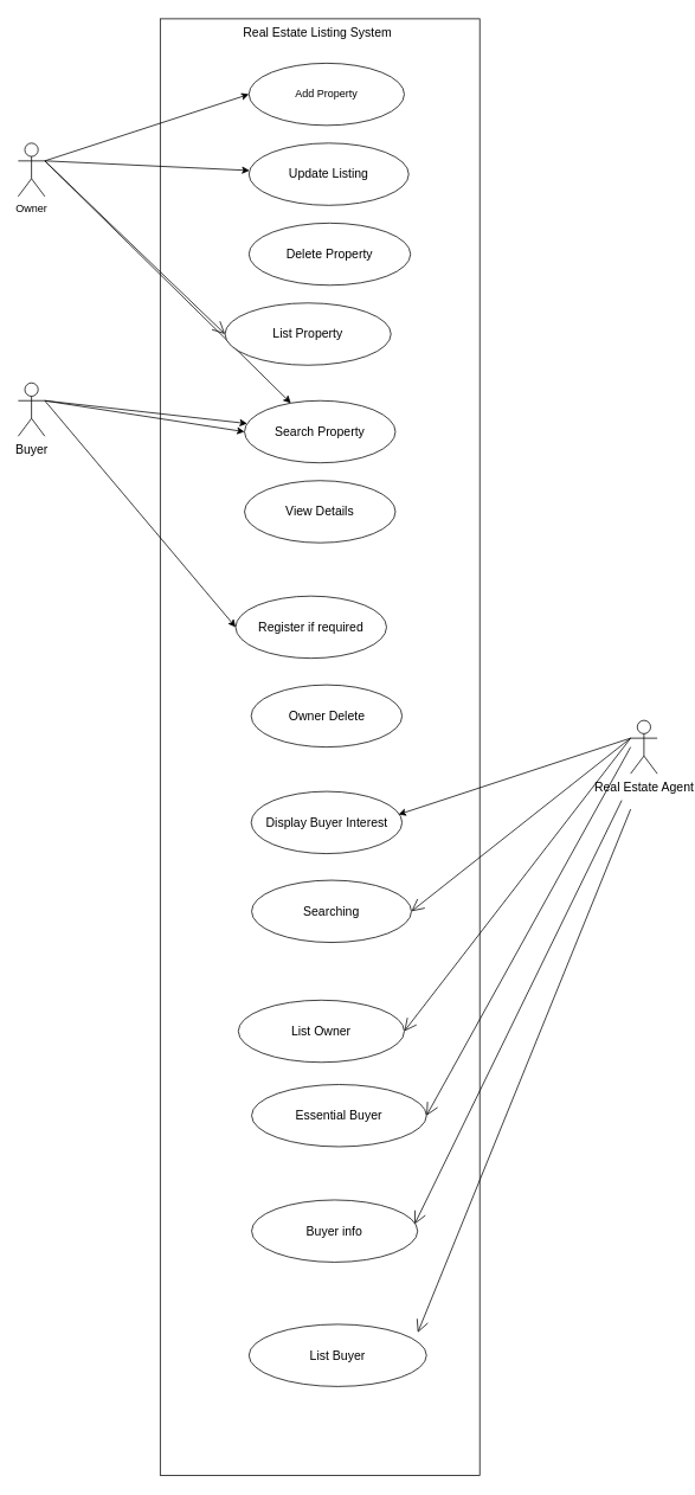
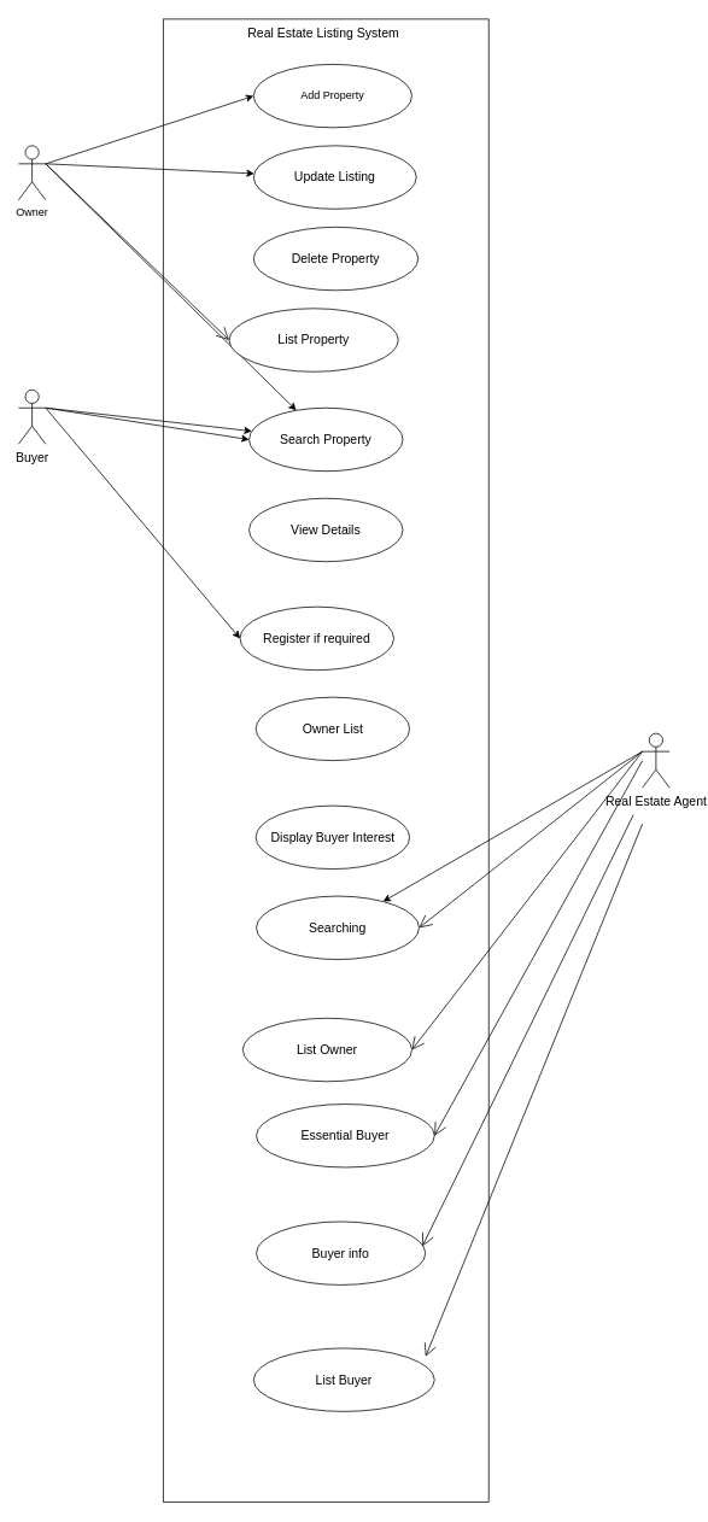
  <mxCell id="0" />
  <mxCell id="1" parent="0" />
  <mxCell id="2" value="" style="rounded=0;whiteSpace=wrap;html=1;" vertex="1" parent="1"><mxGeometry x="180" y="20" width="360" height="1640" as="geometry" /></mxCell>
  <mxCell id="3" value="Owner" style="shape=umlActor;verticalLabelPosition=bottom;verticalAlign=top;html=1;" vertex="1" parent="1"><mxGeometry x="20" y="160" width="30" height="60" as="geometry" /></mxCell>
  <mxCell id="4" value="Add Property" style="ellipse;whiteSpace=wrap;html=1;" vertex="1" parent="1"><mxGeometry x="280" y="70" width="175" height="70" as="geometry" /></mxCell>
  <mxCell id="5" value="&lt;font style=&quot;font-size: 14px;&quot;&gt;Real Estate Listing System&lt;/font&gt;" style="text;html=1;strokeColor=none;fillColor=none;align=center;verticalAlign=middle;whiteSpace=wrap;rounded=0;" vertex="1" parent="1"><mxGeometry x="205" y="20" width="305" height="30" as="geometry" /></mxCell>
  <mxCell id="6" value="Update Listing" style="ellipse;whiteSpace=wrap;html=1;fontSize=14;" vertex="1" parent="1"><mxGeometry x="280" y="160" width="180" height="70" as="geometry" /></mxCell>
  <mxCell id="7" value="Delete Property" style="ellipse;whiteSpace=wrap;html=1;fontSize=14;" vertex="1" parent="1"><mxGeometry x="280" y="250" width="182" height="70" as="geometry" /></mxCell>
  <mxCell id="8" value="Search Property" style="ellipse;whiteSpace=wrap;html=1;fontSize=14;" vertex="1" parent="1"><mxGeometry x="275" y="450" width="170" height="70" as="geometry" /></mxCell>
- <mxCell id="9" value="View Details" style="ellipse;whiteSpace=wrap;html=1;fontSize=14;" vertex="1" parent="1"><mxGeometry x="275" y="540" width="170" height="70" as="geometry" /></mxCell>
+ <mxCell id="9" value="View Details" style="ellipse;whiteSpace=wrap;html=1;fontSize=14;" vertex="1" parent="1"><mxGeometry x="275" y="550" width="170" height="70" as="geometry" /></mxCell>
  <mxCell id="10" value="Register if required" style="ellipse;whiteSpace=wrap;html=1;fontSize=14;" vertex="1" parent="1"><mxGeometry x="265" y="670" width="170" height="70" as="geometry" /></mxCell>
- <mxCell id="11" value="Owner Delete" style="ellipse;whiteSpace=wrap;html=1;fontSize=14;" vertex="1" parent="1"><mxGeometry x="282.5" y="770" width="170" height="70" as="geometry" /></mxCell>
+ <mxCell id="11" value="Owner List" style="ellipse;whiteSpace=wrap;html=1;fontSize=14;" vertex="1" parent="1"><mxGeometry x="282.5" y="770" width="170" height="70" as="geometry" /></mxCell>
  <mxCell id="12" value="Buyer" style="shape=umlActor;verticalLabelPosition=bottom;verticalAlign=top;html=1;fontSize=14;" vertex="1" parent="1"><mxGeometry x="20" y="430" width="30" height="60" as="geometry" /></mxCell>
  <mxCell id="13" value="Real Estate Agent" style="shape=umlActor;verticalLabelPosition=bottom;verticalAlign=top;html=1;fontSize=14;" vertex="1" parent="1"><mxGeometry x="710" y="810" width="30" height="60" as="geometry" /></mxCell>
  <mxCell id="14" value="Display Buyer Interest" style="ellipse;whiteSpace=wrap;html=1;fontSize=14;" vertex="1" parent="1"><mxGeometry x="282.5" y="890" width="170" height="70" as="geometry" /></mxCell>
  <mxCell id="15" value="" style="endArrow=classic;html=1;fontSize=14;entryX=0;entryY=0.5;entryDx=0;entryDy=0;" edge="1" parent="1" target="4"><mxGeometry width="50" height="50" relative="1" as="geometry"><mxPoint x="50" y="180" as="sourcePoint" /><mxPoint x="100" y="130" as="targetPoint" /></mxGeometry></mxCell>
  <mxCell id="16" value="" style="endArrow=classic;html=1;fontSize=14;exitX=1;exitY=0.333;exitDx=0;exitDy=0;exitPerimeter=0;" edge="1" parent="1" source="3" target="6"><mxGeometry width="50" height="50" relative="1" as="geometry"><mxPoint x="110" y="220" as="sourcePoint" /><mxPoint x="160" y="170" as="targetPoint" /></mxGeometry></mxCell>
  <mxCell id="17" value="" style="endArrow=classic;html=1;fontSize=14;exitX=1;exitY=0.333;exitDx=0;exitDy=0;exitPerimeter=0;" edge="1" parent="1" source="3" target="8"><mxGeometry width="50" height="50" relative="1" as="geometry"><mxPoint x="80" y="290" as="sourcePoint" /><mxPoint x="130" y="240" as="targetPoint" /></mxGeometry></mxCell>
  <mxCell id="18" value="" style="endArrow=classic;html=1;fontSize=14;entryX=0;entryY=0.5;entryDx=0;entryDy=0;" edge="1" parent="1" target="8"><mxGeometry width="50" height="50" relative="1" as="geometry"><mxPoint x="50" y="450" as="sourcePoint" /><mxPoint x="100" y="400" as="targetPoint" /></mxGeometry></mxCell>
  <mxCell id="19" value="" style="endArrow=classic;html=1;fontSize=14;exitX=1;exitY=0.333;exitDx=0;exitDy=0;exitPerimeter=0;" edge="1" parent="1" source="12" target="8"><mxGeometry width="50" height="50" relative="1" as="geometry"><mxPoint x="90" y="500" as="sourcePoint" /><mxPoint x="140" y="450" as="targetPoint" /></mxGeometry></mxCell>
  <mxCell id="20" value="" style="endArrow=classic;html=1;fontSize=14;entryX=0;entryY=0.5;entryDx=0;entryDy=0;" edge="1" parent="1" target="10"><mxGeometry width="50" height="50" relative="1" as="geometry"><mxPoint x="50" y="450" as="sourcePoint" /><mxPoint x="150" y="480" as="targetPoint" /></mxGeometry></mxCell>
- <mxCell id="21" value="" style="endArrow=classic;html=1;fontSize=14;entryX=0.976;entryY=0.371;entryDx=0;entryDy=0;entryPerimeter=0;exitX=0;exitY=0.333;exitDx=0;exitDy=0;exitPerimeter=0;" edge="1" parent="1" source="13" target="14"><mxGeometry width="50" height="50" relative="1" as="geometry"><mxPoint x="570" y="750" as="sourcePoint" /><mxPoint x="620" y="700" as="targetPoint" /></mxGeometry></mxCell>
+ <mxCell id="21" value="" style="endArrow=classic;html=1;fontSize=14;exitX=0;exitY=0.333;exitDx=0;exitDy=0;exitPerimeter=0;" edge="1" parent="1" source="13" target="24"><mxGeometry width="50" height="50" relative="1" as="geometry"><mxPoint x="570" y="750" as="sourcePoint" /><mxPoint x="620" y="700" as="targetPoint" /></mxGeometry></mxCell>
  <mxCell id="22" value="List Property" style="ellipse;whiteSpace=wrap;html=1;fontSize=14;" vertex="1" parent="1"><mxGeometry x="253" y="340" width="187" height="70" as="geometry" /></mxCell>
  <mxCell id="23" value="" style="endArrow=open;endFill=1;endSize=12;html=1;fontSize=14;entryX=0;entryY=0.5;entryDx=0;entryDy=0;" edge="1" parent="1" target="22"><mxGeometry width="160" relative="1" as="geometry"><mxPoint x="50" y="180" as="sourcePoint" /><mxPoint x="220" y="370" as="targetPoint" /></mxGeometry></mxCell>
  <mxCell id="24" value="Searching" style="ellipse;whiteSpace=wrap;html=1;fontSize=14;" vertex="1" parent="1"><mxGeometry x="283" y="990" width="180" height="70" as="geometry" /></mxCell>
  <mxCell id="25" value="List Owner" style="ellipse;whiteSpace=wrap;html=1;fontSize=14;" vertex="1" parent="1"><mxGeometry x="268" y="1125" width="187" height="70" as="geometry" /></mxCell>
  <mxCell id="26" value="" style="endArrow=open;endFill=1;endSize=12;html=1;fontSize=14;entryX=1;entryY=0.5;entryDx=0;entryDy=0;" edge="1" parent="1" target="24"><mxGeometry width="160" relative="1" as="geometry"><mxPoint x="710" y="830" as="sourcePoint" /><mxPoint x="720" y="1020" as="targetPoint" /></mxGeometry></mxCell>
  <mxCell id="27" value="" style="endArrow=open;endFill=1;endSize=12;html=1;fontSize=14;entryX=1;entryY=0.5;entryDx=0;entryDy=0;" edge="1" parent="1" target="25"><mxGeometry width="160" relative="1" as="geometry"><mxPoint x="710" y="830" as="sourcePoint" /><mxPoint x="740" y="1070" as="targetPoint" /></mxGeometry></mxCell>
  <mxCell id="28" value="Essential Buyer" style="ellipse;whiteSpace=wrap;html=1;fontSize=14;" vertex="1" parent="1"><mxGeometry x="283" y="1220" width="197" height="70" as="geometry" /></mxCell>
  <mxCell id="29" value="Buyer info" style="ellipse;whiteSpace=wrap;html=1;fontSize=14;" vertex="1" parent="1"><mxGeometry x="283" y="1350" width="187" height="70" as="geometry" /></mxCell>
  <mxCell id="30" value="" style="endArrow=open;endFill=1;endSize=12;html=1;fontSize=14;entryX=1;entryY=0.5;entryDx=0;entryDy=0;" edge="1" parent="1" target="28"><mxGeometry width="160" relative="1" as="geometry"><mxPoint x="710" y="840" as="sourcePoint" /><mxPoint x="760" y="1210" as="targetPoint" /></mxGeometry></mxCell>
  <mxCell id="31" value="" style="endArrow=open;endFill=1;endSize=12;html=1;fontSize=14;entryX=0.982;entryY=0.389;entryDx=0;entryDy=0;entryPerimeter=0;" edge="1" parent="1" target="29"><mxGeometry width="160" relative="1" as="geometry"><mxPoint x="700" y="900" as="sourcePoint" /><mxPoint x="780" y="1260" as="targetPoint" /></mxGeometry></mxCell>
  <mxCell id="32" value="List Buyer" style="ellipse;whiteSpace=wrap;html=1;fontSize=14;" vertex="1" parent="1"><mxGeometry x="280" y="1490" width="200" height="70" as="geometry" /></mxCell>
  <mxCell id="33" value="" style="endArrow=open;endFill=1;endSize=12;html=1;fontSize=14;entryX=0.806;entryY=0.902;entryDx=0;entryDy=0;entryPerimeter=0;" edge="1" parent="1" target="2"><mxGeometry width="160" relative="1" as="geometry"><mxPoint x="710" y="910" as="sourcePoint" /><mxPoint x="620" y="1410" as="targetPoint" /></mxGeometry></mxCell>
